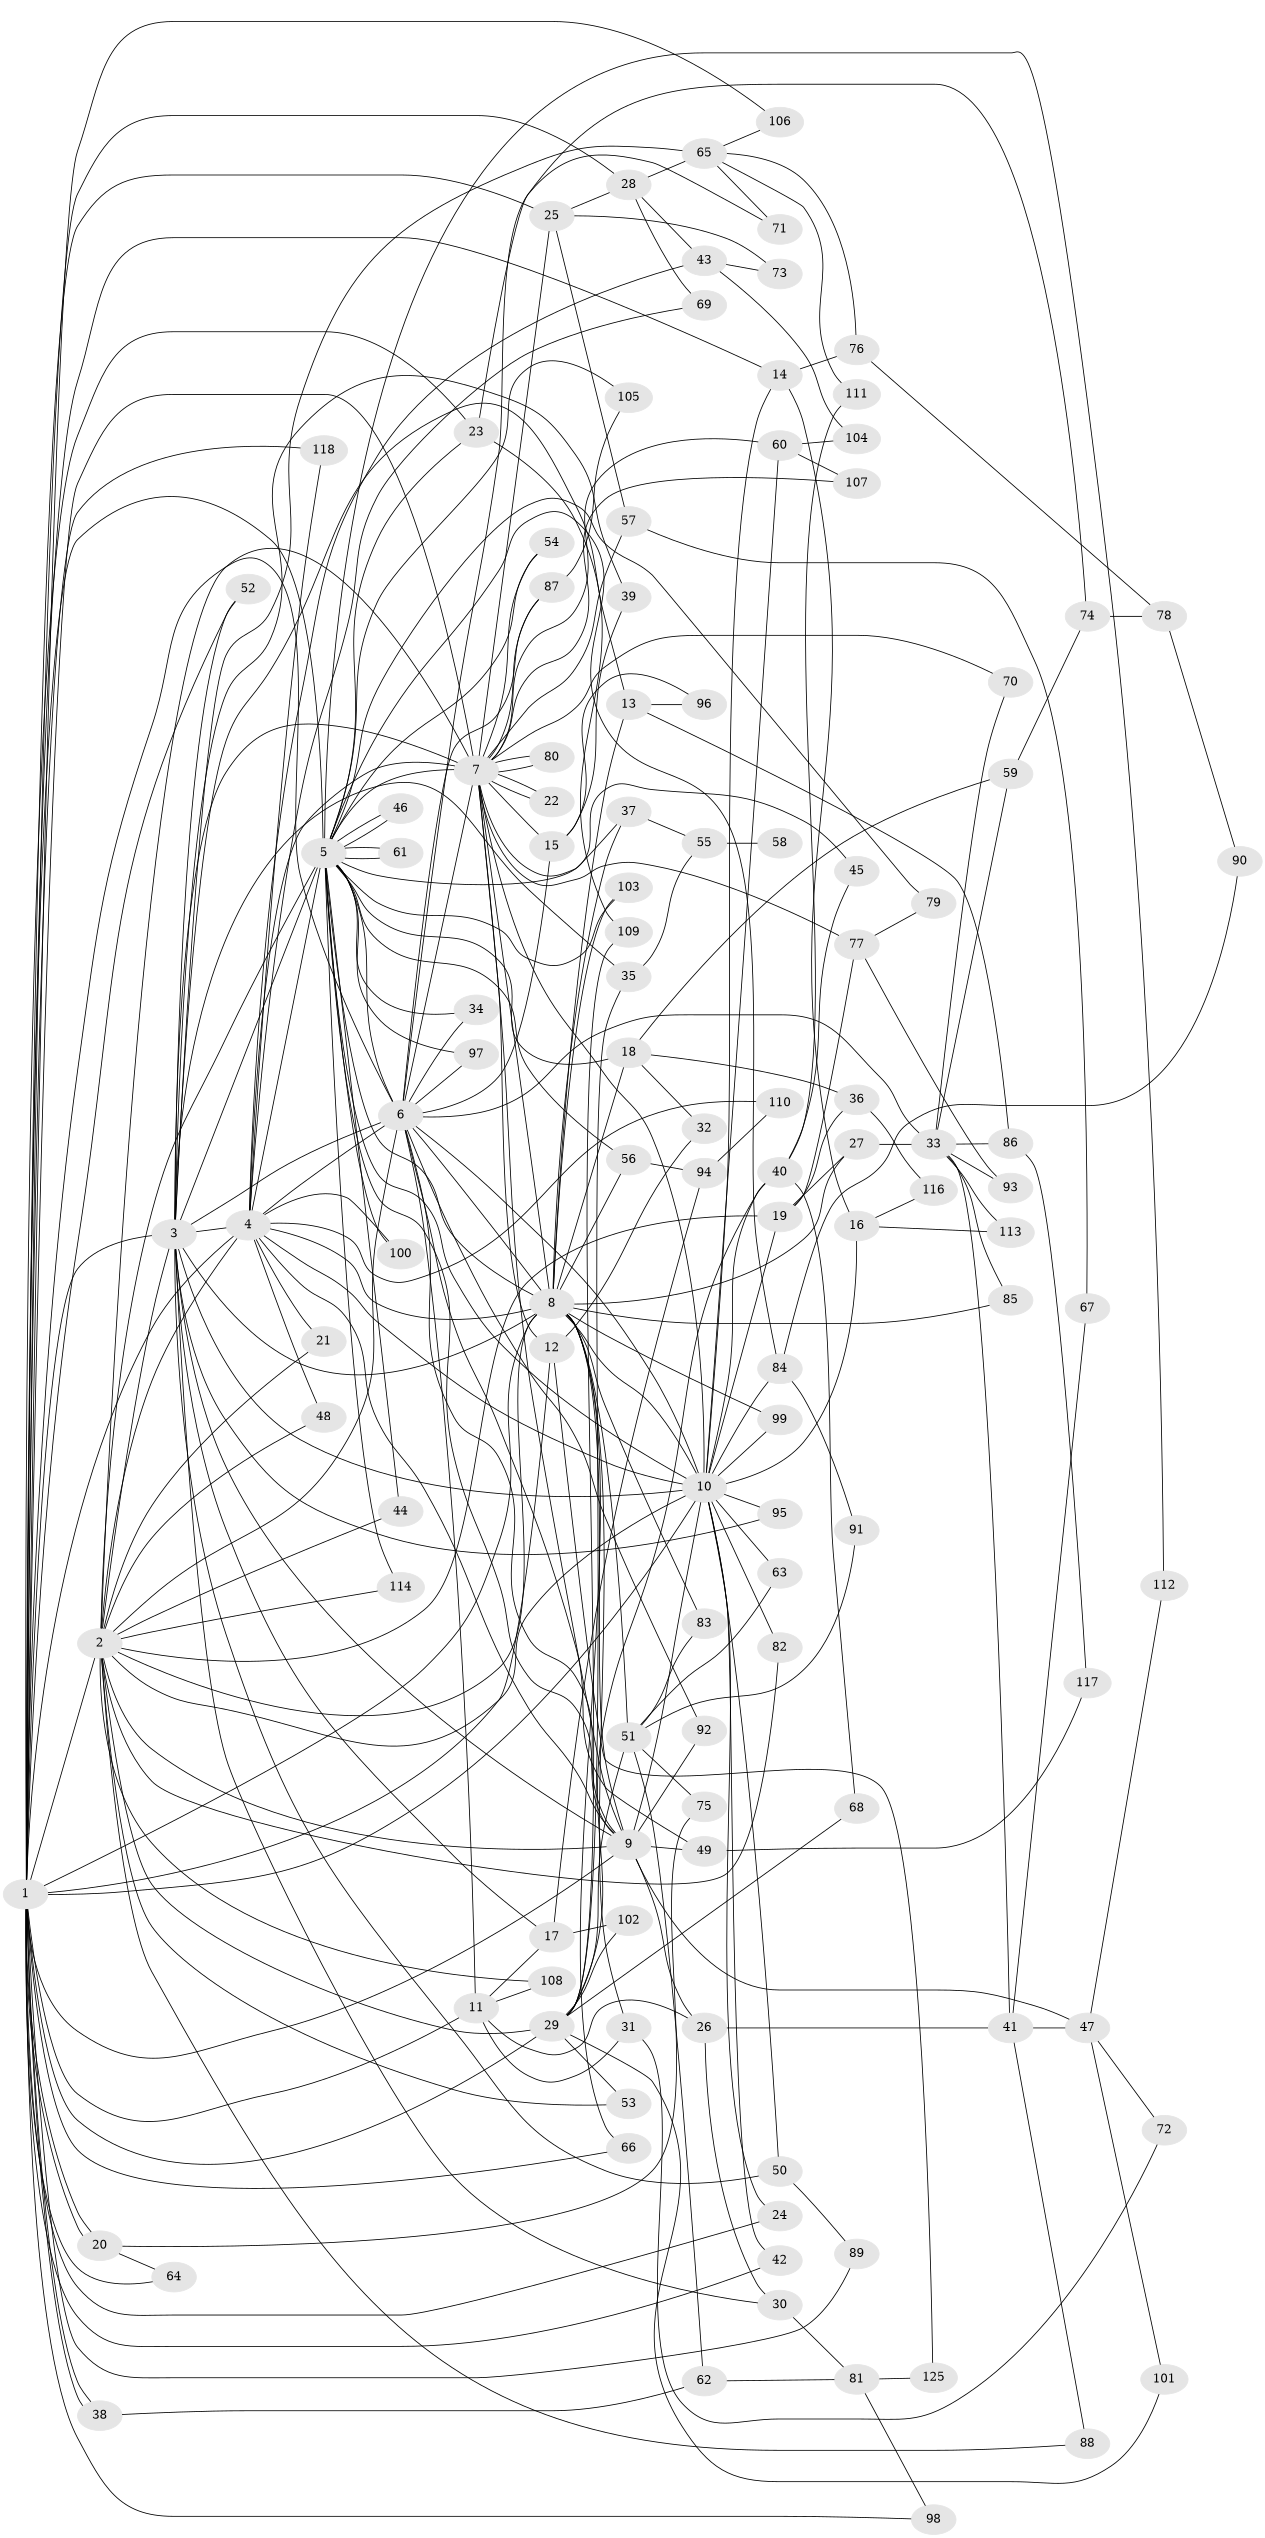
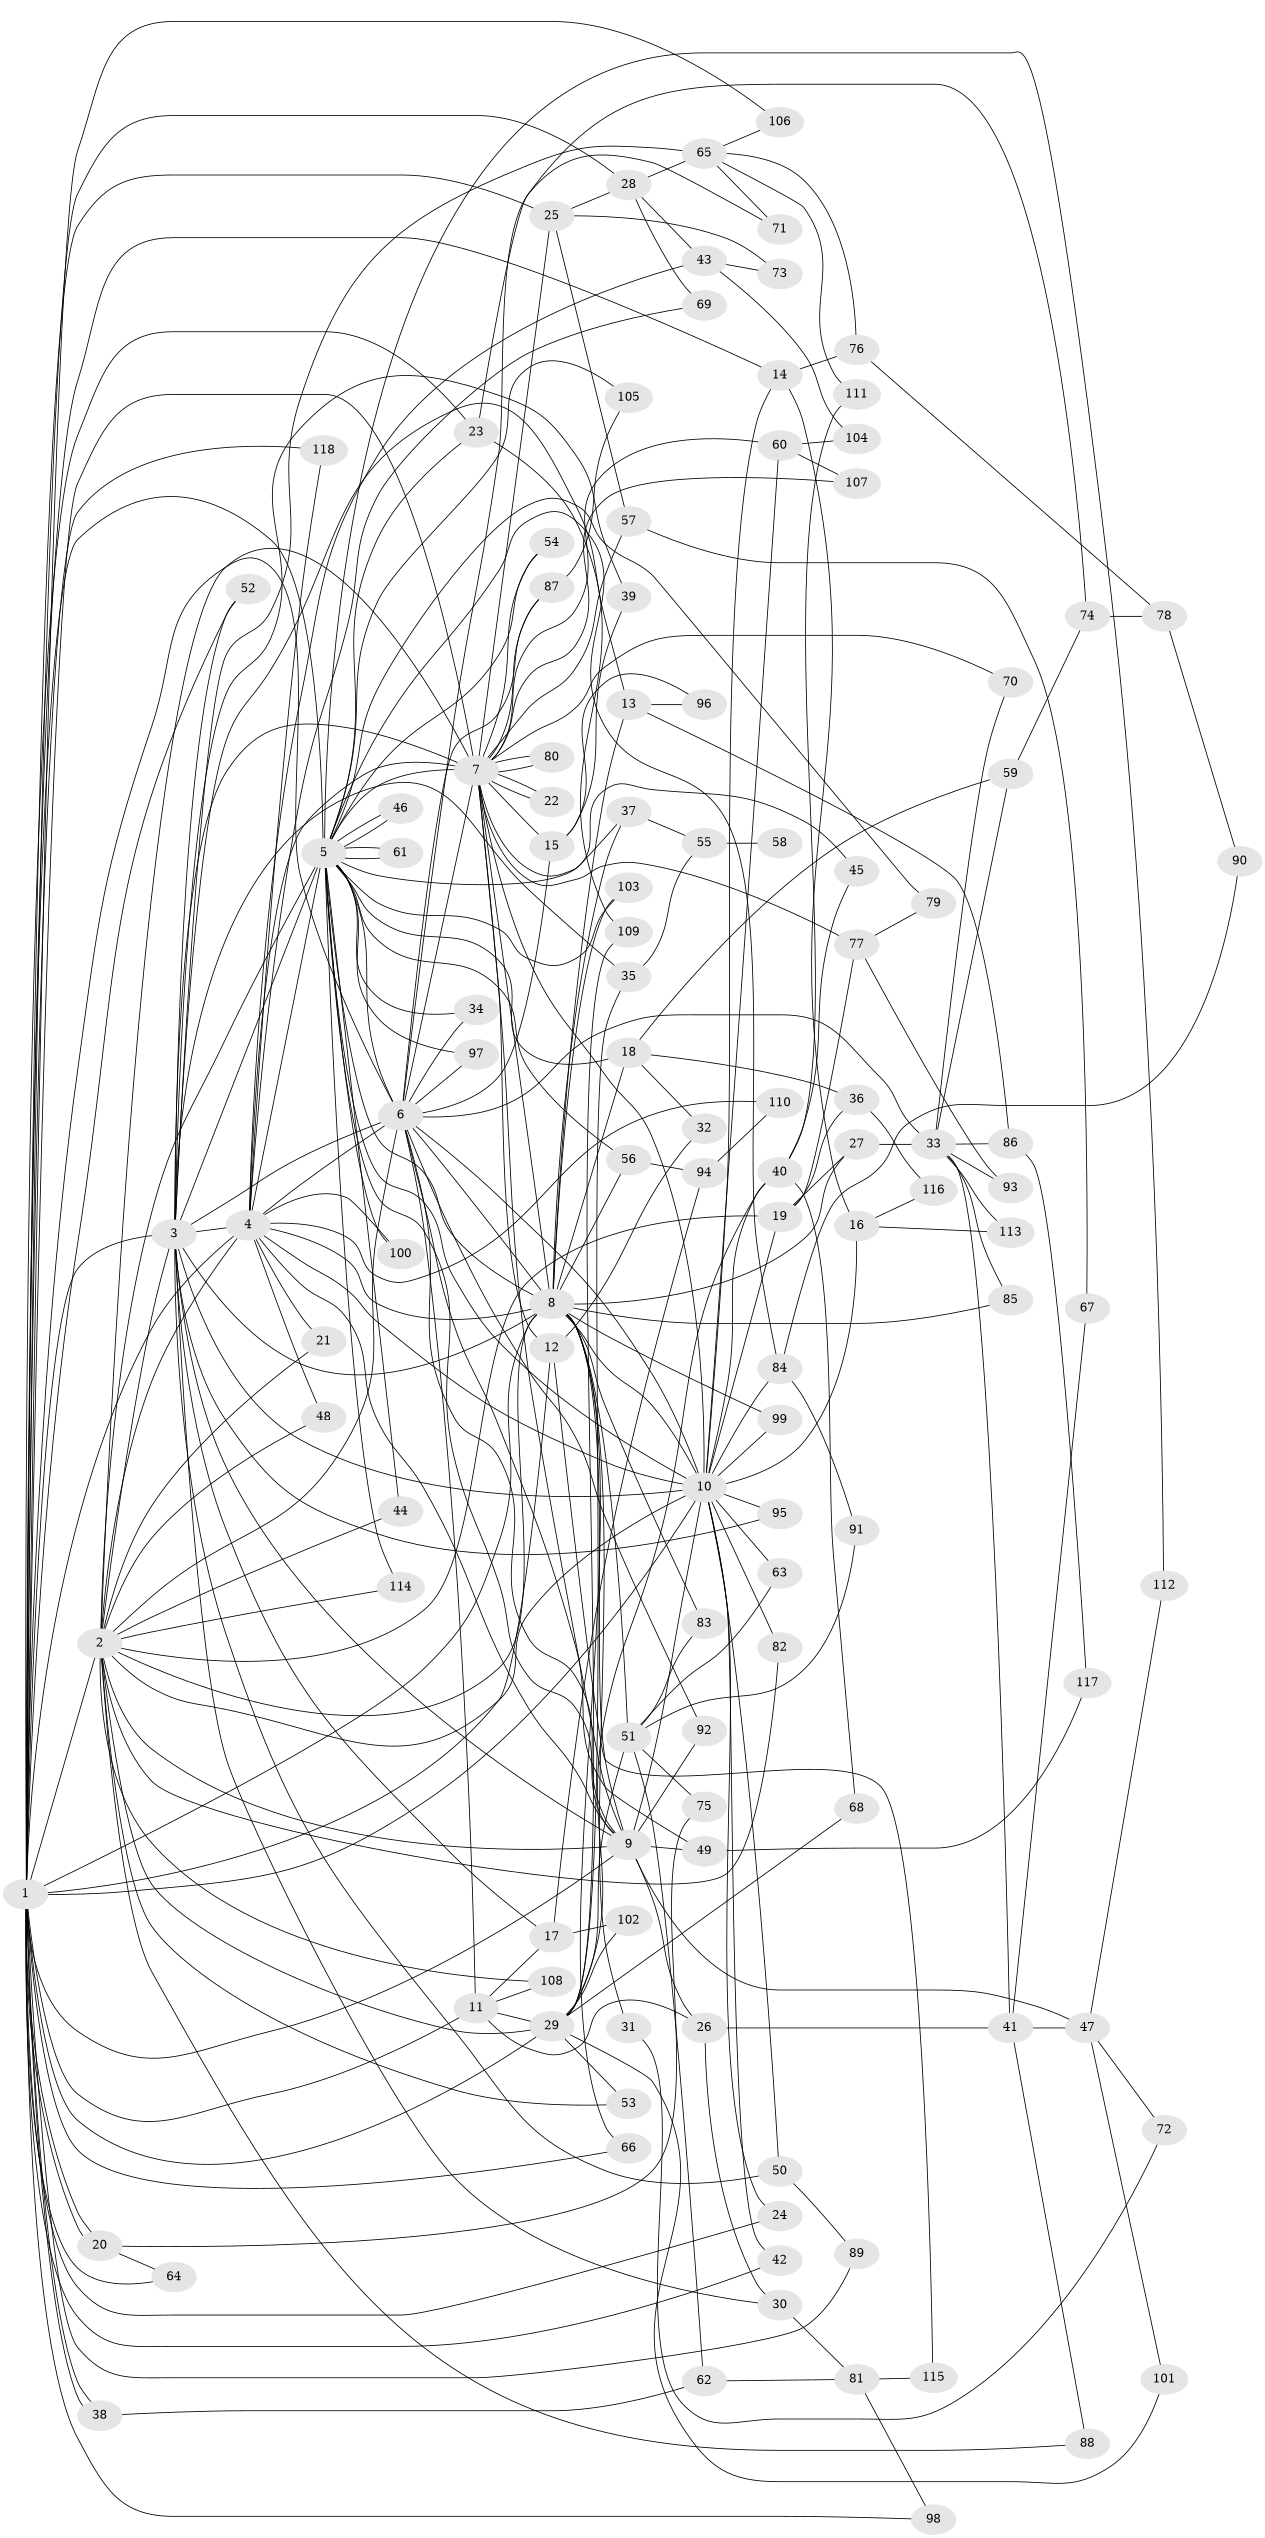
  graph {
    rankdir=LR
    node [color=gray90 style=filled]
    1
    2
    3
    4
    5
    6
    7
    8
    9
    10
    11
    12
    14
    20
    23
    24
    25
    28
    29
    38
    42
    52
    64
    66
    89
    98
    106
    118
    19
    21
    44
    48
    53
    82
    88
    108
    114
    13
    17
    30
    35
    39
    50
    65
    95
    43
    69
    100
    110
    18
    34
    45
    46
    54
    56
    61
    79
    84
    97
    103
    105
    112
    15
    33
    49
    74
    87
    92
    22
    37
    57
    60
    70
    77
    80
    107
    27
    31
    51
    83
    85
    99
    26
    47
    16
    40
    63
    32
-   115 [label=125]
+   115
    76
    75
    71
    109
    73
    102
    68
    101
    62
    36
    86
    96
    94
    81
    55
    111
    104
    59
    91
    90
    113
    41
    93
    117
    78
    67
    72
    116
    58
    1 -- 2
    1 -- 3
    1 -- 4
    1 -- 5
    1 -- 6
    1 -- 7
    1 -- 8
    1 -- 9
    1 -- 10
    1 -- 11
    1 -- 12
    1 -- 14
    1 -- 20
    1 -- 20
    1 -- 23
    1 -- 24
    1 -- 25
    1 -- 28
    1 -- 29
    1 -- 38
    1 -- 38
    1 -- 42
    1 -- 52
    1 -- 64
    1 -- 66
    1 -- 89
    1 -- 98
    1 -- 106
    1 -- 118
    2 -- 3
    2 -- 4
    2 -- 5
    2 -- 6
    2 -- 7
    2 -- 8
    2 -- 9
    2 -- 10
    2 -- 29
    2 -- 19
    2 -- 21
    2 -- 44
    2 -- 48
    2 -- 53
    2 -- 82
    2 -- 88
    2 -- 108
    2 -- 114
    3 -- 4
    3 -- 5
    3 -- 6
    3 -- 7
    3 -- 8
    3 -- 9
    3 -- 10
    3 -- 52
    3 -- 13
    3 -- 17
    3 -- 30
    3 -- 35
    3 -- 39
    3 -- 50
    3 -- 65
    3 -- 95
    4 -- 5
    4 -- 6
    4 -- 7
    4 -- 8
    4 -- 9
    4 -- 10
    4 -- 118
    4 -- 21
    4 -- 48
    4 -- 43
    4 -- 69
    4 -- 100
    4 -- 110
    5 -- 6
    5 -- 7
    5 -- 8
    5 -- 9
    5 -- 10
    5 -- 23
    5 -- 44
    5 -- 114
    5 -- 100
    5 -- 18
    5 -- 34
    5 -- 45
    5 -- 46
    5 -- 46
    5 -- 54
    5 -- 56
    5 -- 61
    5 -- 61
    5 -- 79
    5 -- 84
    5 -- 97
    5 -- 103
    5 -- 105
    5 -- 112
    6 -- 7
    6 -- 8
    6 -- 9
    6 -- 10
    6 -- 11
    6 -- 34
    6 -- 97
    6 -- 15
    6 -- 33
    6 -- 49
    6 -- 74
    6 -- 87
    6 -- 92
    7 -- 8
    7 -- 9
    7 -- 10
    7 -- 12
    7 -- 25
    7 -- 54
    7 -- 15
    7 -- 87
    7 -- 22
    7 -- 22
    7 -- 37
    7 -- 57
    7 -- 60
    7 -- 70
    7 -- 77
    7 -- 80
    7 -- 80
    7 -- 107
    8 -- 9
    8 -- 10
    8 -- 66
    8 -- 13
    8 -- 18
    8 -- 56
    8 -- 103
    8 -- 37
    8 -- 27
    8 -- 31
    8 -- 51
    8 -- 83
    8 -- 85
    8 -- 99
    9 -- 10
    9 -- 49
    9 -- 92
    9 -- 26
    9 -- 47
    10 -- 14
    10 -- 24
    10 -- 42
    10 -- 19
    10 -- 82
    10 -- 50
    10 -- 95
    10 -- 84
    10 -- 60
    10 -- 99
    10 -- 16
    10 -- 40
    10 -- 63
    11 -- 108
    11 -- 17
-   11 -- 31
+   11 -- 29
    11 -- 26
    12 -- 32
    12 -- 115
    14 -- 16
    14 -- 76
    20 -- 64
    20 -- 75
    23 -- 71
    23 -- 109
    25 -- 28
    25 -- 57
    25 -- 73
    28 -- 65
    28 -- 43
    28 -- 69
    29 -- 53
    29 -- 35
    29 -- 51
    29 -- 40
    29 -- 109
    29 -- 102
    29 -- 68
    29 -- 101
    38 -- 62
    19 -- 77
    19 -- 27
    19 -- 36
    13 -- 86
    13 -- 96
    17 -- 102
    17 -- 94
    30 -- 81
    35 -- 55
    50 -- 89
    65 -- 106
    65 -- 76
    65 -- 71
    65 -- 111
    43 -- 73
    43 -- 104
    18 -- 32
    18 -- 36
    18 -- 59
    56 -- 94
    84 -- 91
    84 -- 90
    15 -- 39
    15 -- 96
    33 -- 70
    33 -- 85
    33 -- 86
    33 -- 59
    33 -- 113
    33 -- 41
    33 -- 93
    49 -- 117
    74 -- 78
    87 -- 105
    37 -- 55
    57 -- 67
    60 -- 107
    60 -- 104
    77 -- 79
    77 -- 93
    27 -- 33
    31 -- 72
    51 -- 83
    51 -- 63
    51 -- 75
    51 -- 62
    51 -- 91
    26 -- 30
    26 -- 41
    47 -- 112
    47 -- 101
    47 -- 72
    16 -- 113
    16 -- 116
    40 -- 45
    40 -- 68
    40 -- 111
    76 -- 78
    62 -- 81
    36 -- 116
    86 -- 117
    94 -- 110
    81 -- 98
    81 -- 115
    55 -- 58
    59 -- 74
    41 -- 88
    41 -- 47
    41 -- 67
    78 -- 90
  }
